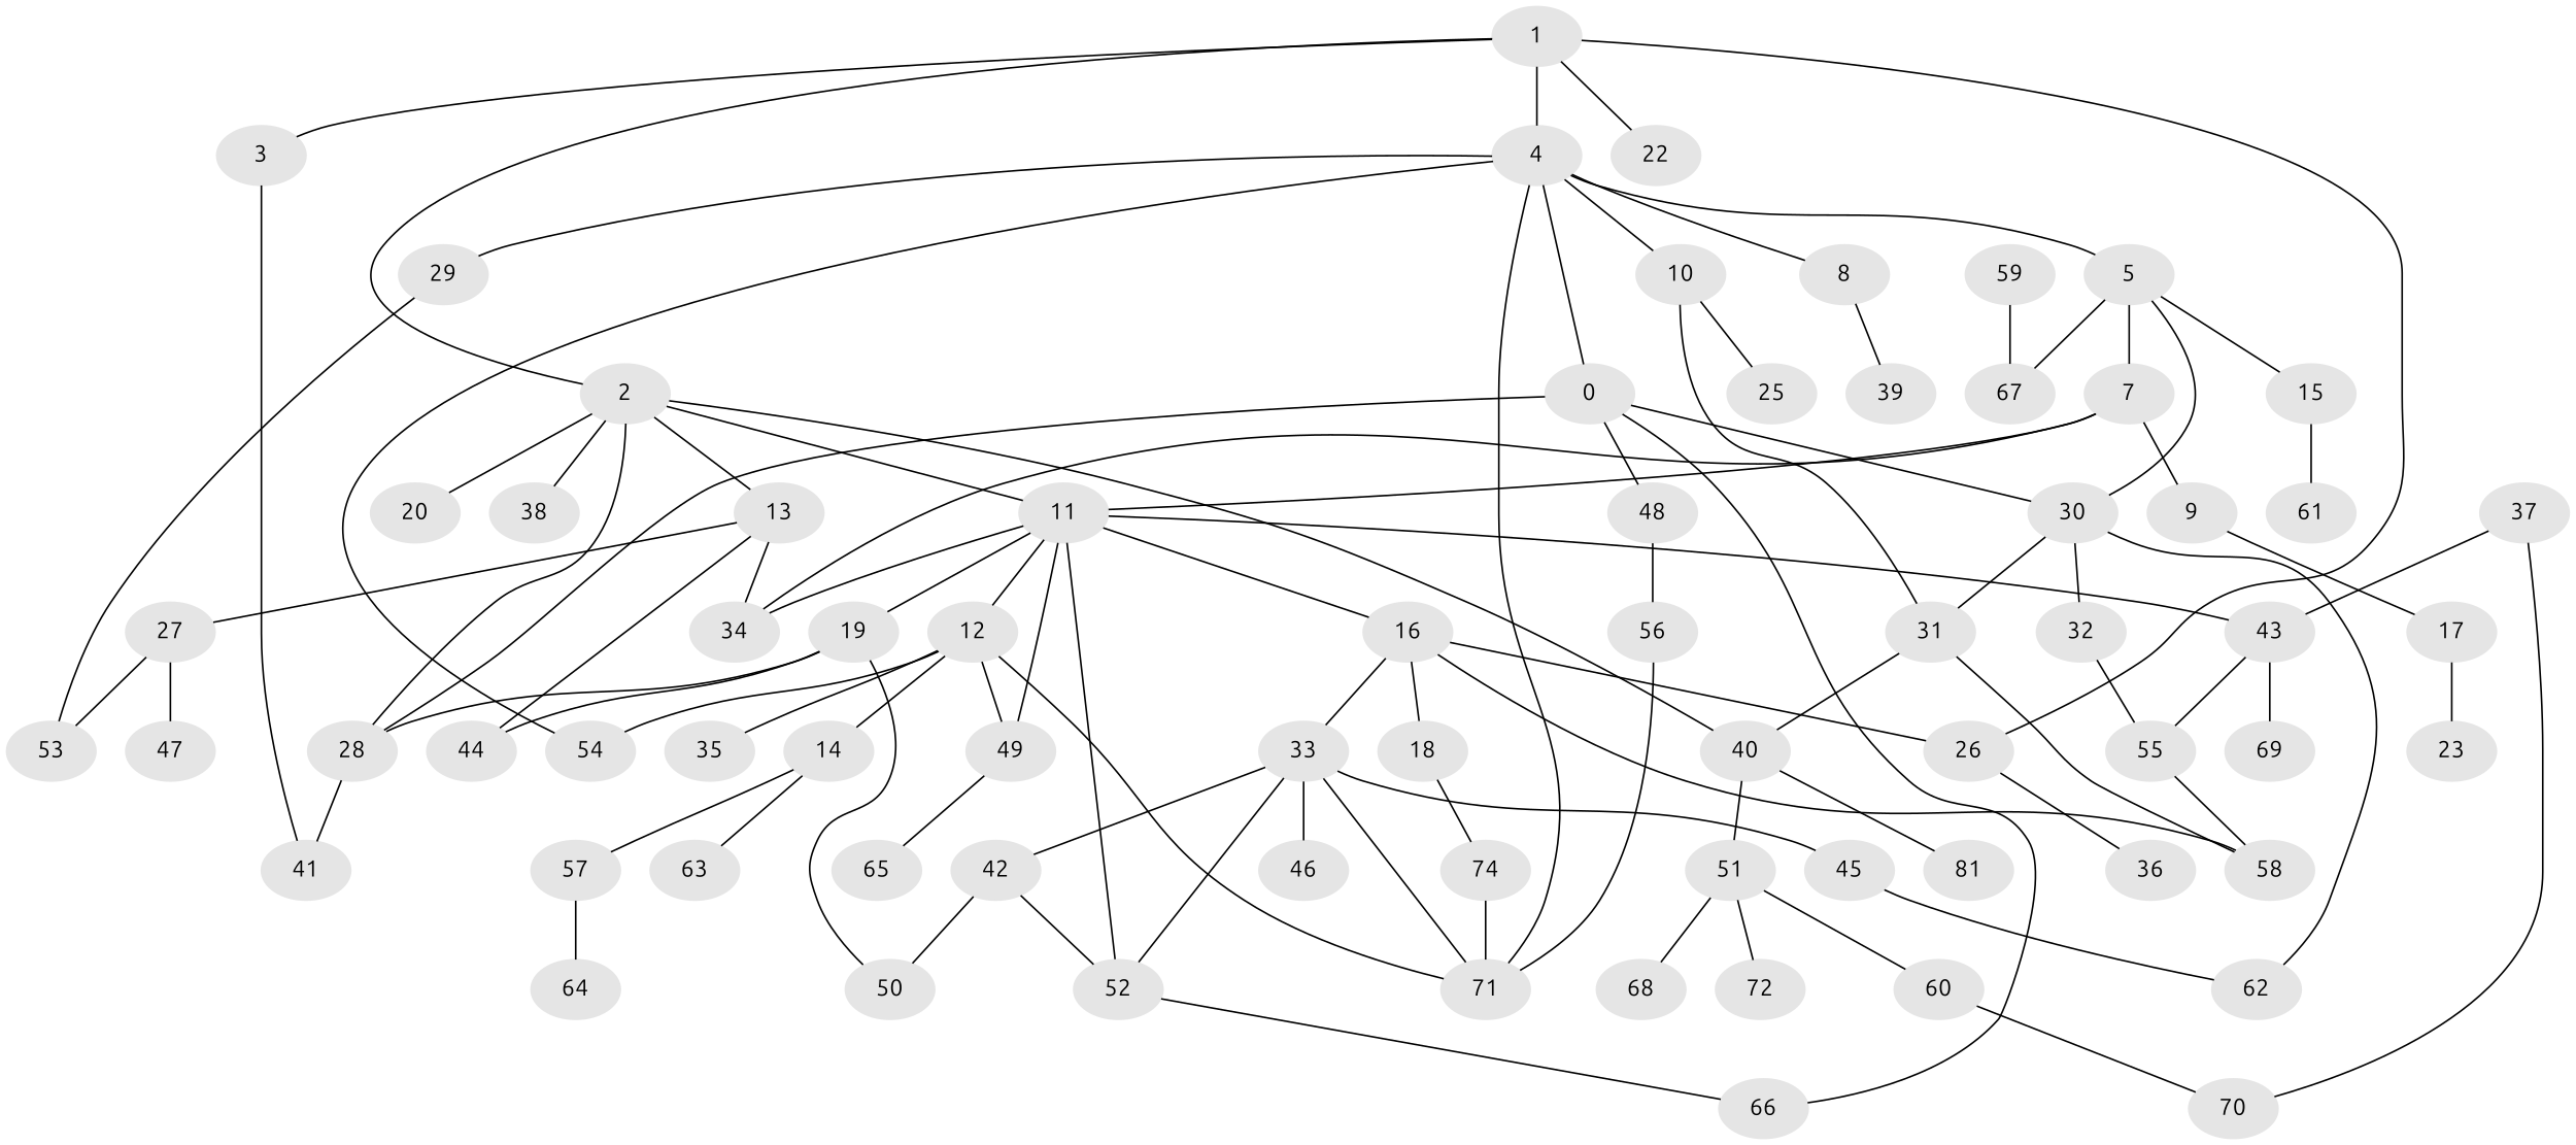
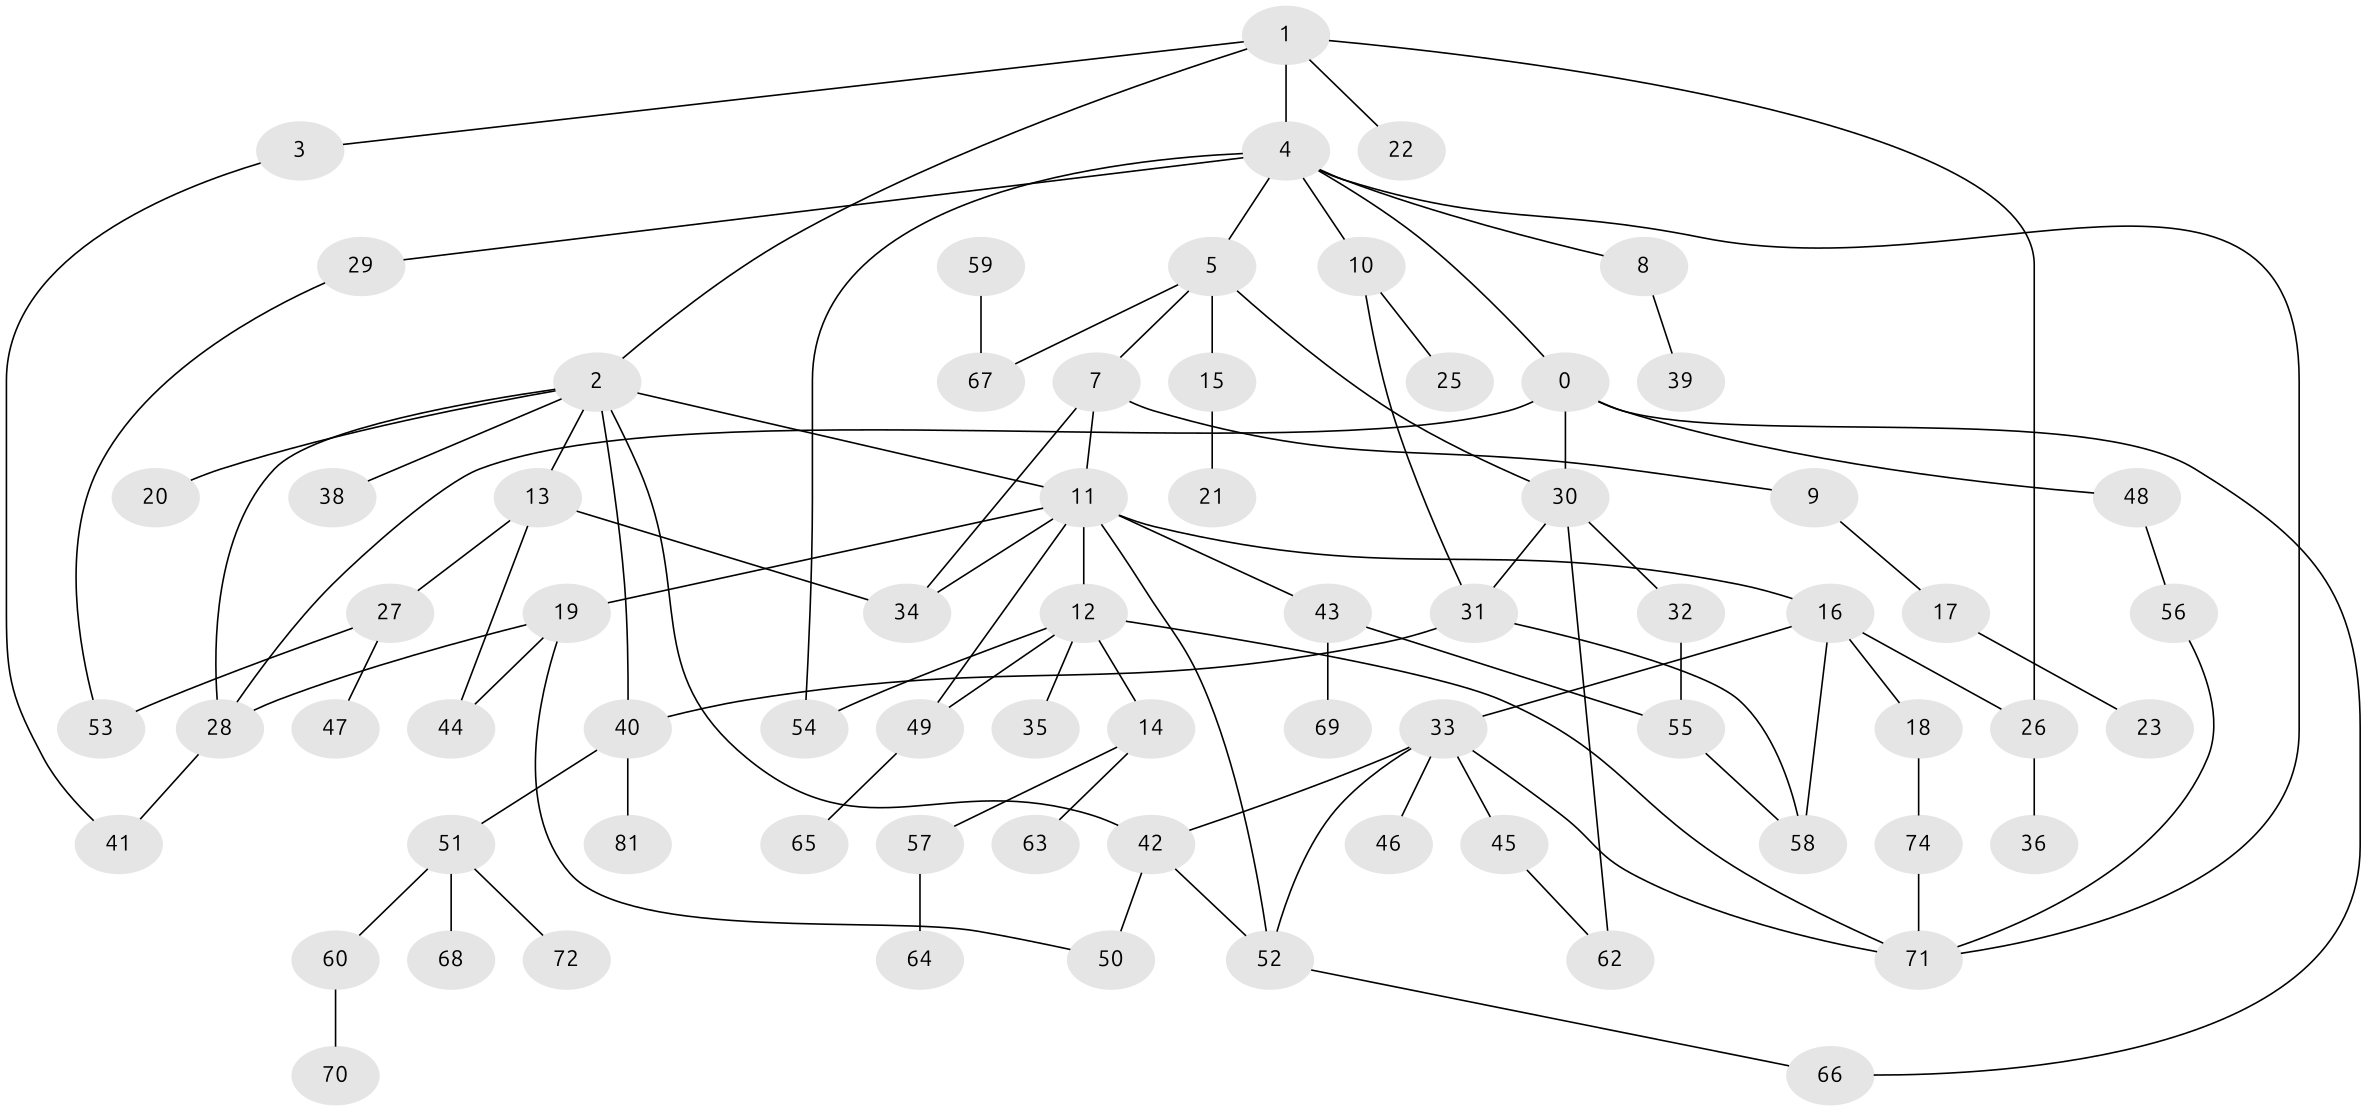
  graph {
    fontname=Ubuntu
    node [color=gray90 fontname=Ubuntu style=filled]
    edge [fontname=Ubuntu]
    1
    2
    3
    4
    22
    26
    11
    13
    20
    28
    38
    40
    42
    41
    5
    n16 [label=0]
    8
    10
    29
    54
    71
    36
    34
    12
    16
    19
    43
    49
    52
    27
    44
    51
    n33 [label=81]
    50
    7
    15
    30
    67
    48
    66
    39
    25
    31
    53
    9
-   21 [label=61]
+   21
    32
    62
    56
    17
    23
    58
    14
    35
    18
    33
    55
    69
    65
    57
    63
    47
    64
    n64 [label=74]
    45
    46
-   37
    70
    60
    68
    72
    59
    1 -- 2
    1 -- 3
    1 -- 4
    1 -- 22
    1 -- 26
    2 -- 11
    2 -- 13
    2 -- 20
    2 -- 28
    2 -- 38
    2 -- 40
+   2 -- 42
    3 -- 41
    4 -- 5
    4 -- n16
    4 -- 8
    4 -- 10
    4 -- 29
    4 -- 54
    4 -- 71
    26 -- 36
    11 -- 34
    11 -- 12
    11 -- 16
    11 -- 19
    11 -- 43
    11 -- 49
    11 -- 52
    13 -- 34
    13 -- 27
    13 -- 44
    28 -- 41
    40 -- 51
    40 -- n33
    42 -- 52
    42 -- 50
    5 -- 7
    5 -- 15
    5 -- 30
    5 -- 67
    n16 -- 28
    n16 -- 30
    n16 -- 48
    n16 -- 66
    8 -- 39
    10 -- 25
    10 -- 31
    29 -- 53
    12 -- 54
    12 -- 71
    12 -- 49
    12 -- 14
    12 -- 35
    16 -- 26
    16 -- 58
    16 -- 18
    16 -- 33
    19 -- 28
    19 -- 44
    19 -- 50
    43 -- 55
    43 -- 69
    49 -- 65
    52 -- 66
    27 -- 53
    27 -- 47
    51 -- 60
    51 -- 68
    51 -- 72
    7 -- 11
    7 -- 34
    7 -- 9
    15 -- 21
    30 -- 31
    30 -- 32
    30 -- 62
    48 -- 56
    31 -- 40
    31 -- 58
    9 -- 17
    32 -- 55
    56 -- 71
    17 -- 23
    14 -- 57
    14 -- 63
    18 -- n64
    33 -- 42
    33 -- 71
    33 -- 52
    33 -- 45
    33 -- 46
    55 -- 58
    57 -- 64
    n64 -- 71
    45 -- 62
-   37 -- 43
-   37 -- 70
    60 -- 70
    59 -- 67
  }
